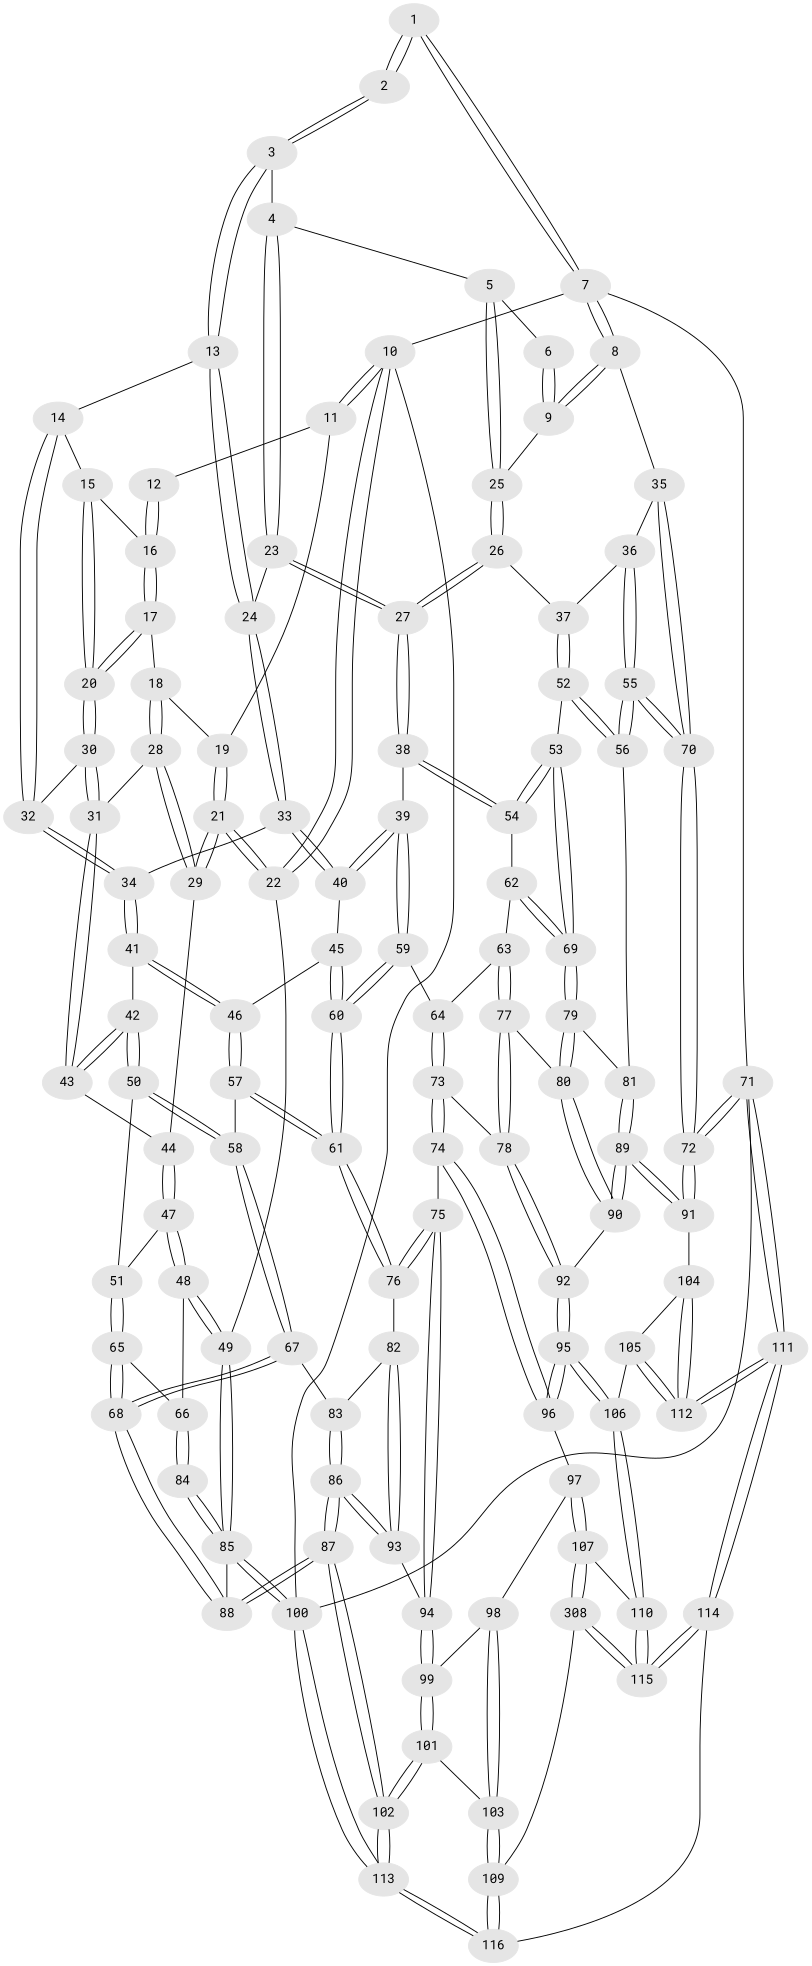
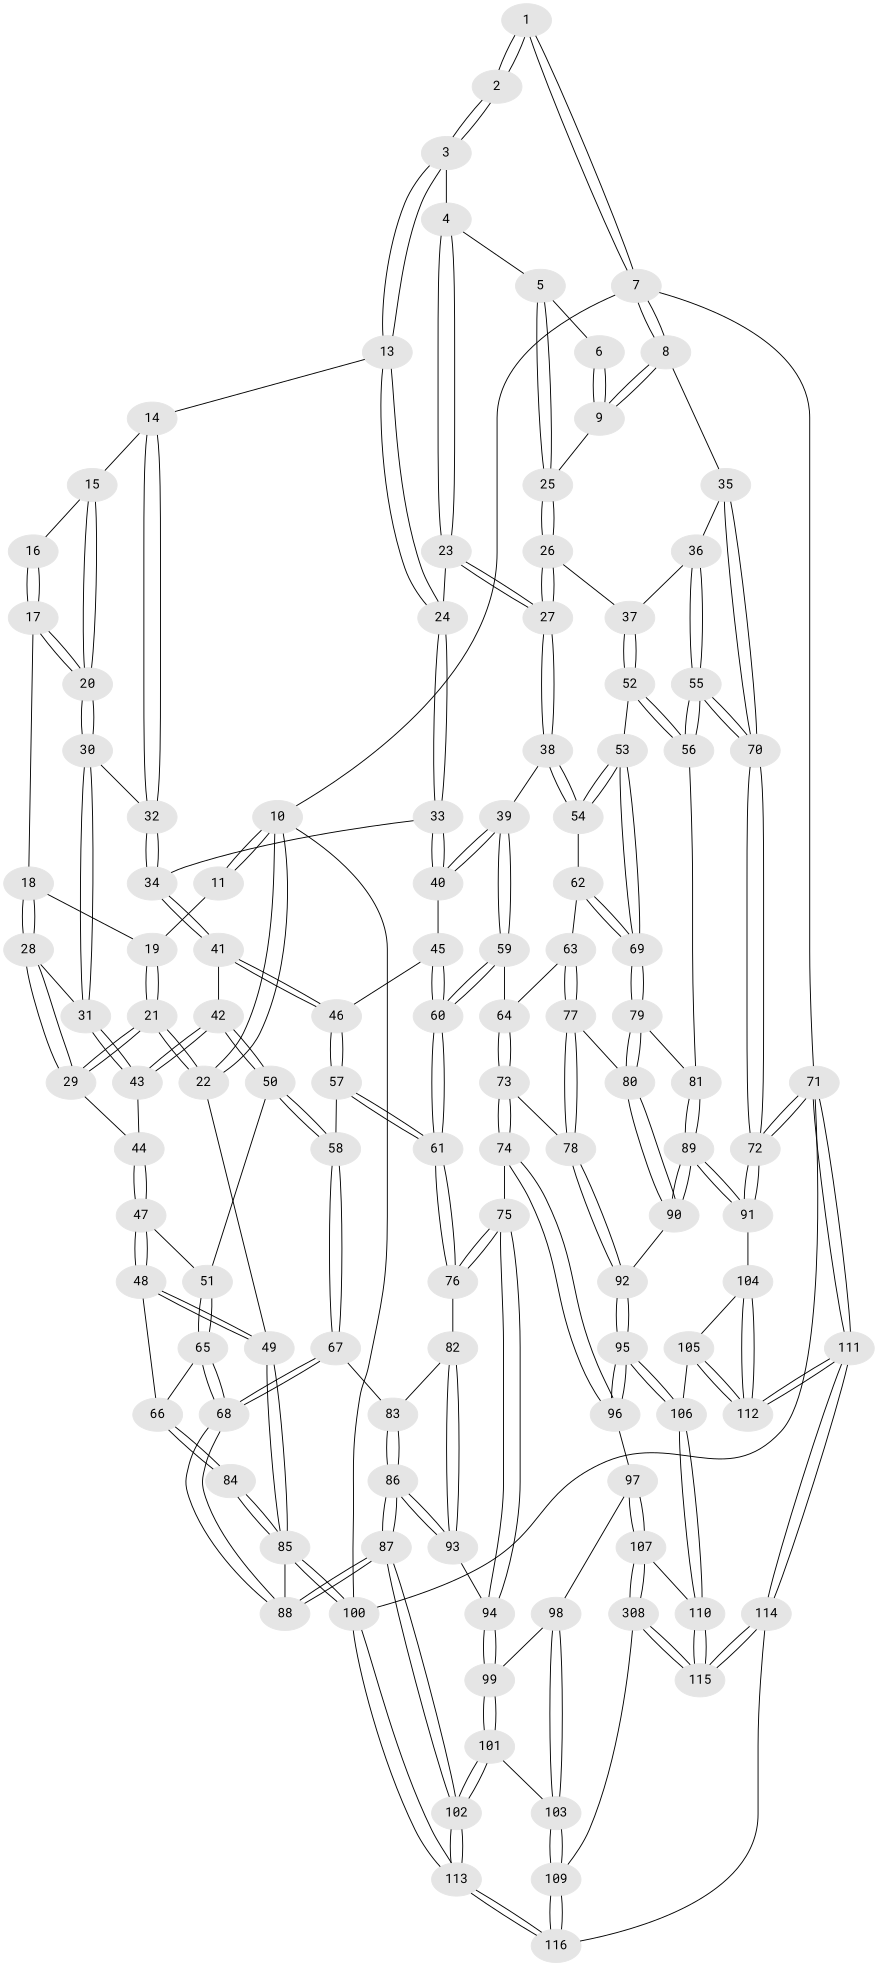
  graph {
    fontname="Roboto Mono"
    node [color=gray90 fontname="Roboto Mono" style=filled]
    edge [fontname="Roboto Mono"]
    1
    2
    7
    3
    8
    10
    71
    4
    13
    5
    23
    14
    24
    6
    25
    27
    9
    26
    35
    11
    22
    100
    72
    111
    36
    70
-   12
    19
    49
    113
    16
    21
    17
    15
    32
    33
    20
    34
    30
    18
    28
    29
    31
    44
    85
    38
    40
    37
    52
    39
    54
    43
    47
    41
    45
    42
    46
    55
    56
    53
    59
    62
    60
    64
    50
    57
    51
    58
    48
    61
    66
    65
    84
    88
    67
    68
    69
    81
    79
    63
    89
    76
    83
    73
    82
    77
    78
    80
    74
    86
    91
    112
    114
    104
    75
    96
    92
    94
    97
    99
    93
    90
    95
    87
    102
    105
    106
    101
    110
    98
    107
    103
    n113 [label=308]
    109
    116
    115
    1 -- 2
    1 -- 2
    1 -- 7
    1 -- 7
    2 -- 3
    2 -- 3
    7 -- 8
    7 -- 8
    7 -- 10
    7 -- 71
    3 -- 4
    3 -- 13
    3 -- 13
    8 -- 9
    8 -- 9
    8 -- 35
    10 -- 11
    10 -- 11
    10 -- 22
    10 -- 22
    10 -- 100
    71 -- 100
    71 -- 72
    71 -- 72
    71 -- 111
    71 -- 111
    4 -- 5
    4 -- 23
    4 -- 23
    13 -- 14
    13 -- 24
    13 -- 24
    5 -- 6
    5 -- 25
    5 -- 25
    23 -- 24
    23 -- 27
    23 -- 27
    14 -- 15
    14 -- 32
    14 -- 32
    24 -- 33
    24 -- 33
    6 -- 9
    6 -- 9
    25 -- 26
    25 -- 26
    27 -- 38
    27 -- 38
    9 -- 25
    26 -- 27
    26 -- 27
    26 -- 37
    35 -- 36
    35 -- 70
    35 -- 70
-   11 -- 12
    11 -- 19
    22 -- 49
    100 -- 113
    100 -- 113
    72 -- 91
    72 -- 91
    111 -- 112
    111 -- 112
    111 -- 114
    111 -- 114
    36 -- 37
    36 -- 55
    36 -- 55
    70 -- 72
    70 -- 72
-   12 -- 16
-   12 -- 16
    19 -- 21
    19 -- 21
    49 -- 85
    49 -- 85
    113 -- 116
    113 -- 116
    16 -- 17
    16 -- 17
    21 -- 22
    21 -- 22
    21 -- 29
    21 -- 29
    17 -- 20
    17 -- 20
    17 -- 18
    15 -- 16
    15 -- 20
    15 -- 20
    32 -- 34
    32 -- 34
    33 -- 34
    33 -- 40
    33 -- 40
    20 -- 30
    20 -- 30
    34 -- 41
    34 -- 41
    30 -- 32
    30 -- 31
    30 -- 31
    18 -- 19
    18 -- 28
    18 -- 28
    28 -- 29
    28 -- 29
    28 -- 31
    29 -- 44
    31 -- 43
    31 -- 43
    44 -- 47
    44 -- 47
    85 -- 100
    85 -- 100
    85 -- 88
    38 -- 39
    38 -- 54
    38 -- 54
    40 -- 45
    37 -- 52
    37 -- 52
    52 -- 56
    52 -- 56
    52 -- 53
    39 -- 40
    39 -- 40
    39 -- 59
    39 -- 59
    54 -- 62
    43 -- 44
    47 -- 51
    47 -- 48
    47 -- 48
    41 -- 42
    41 -- 46
    41 -- 46
    45 -- 46
    45 -- 60
    45 -- 60
    42 -- 43
    42 -- 43
    42 -- 50
    42 -- 50
    46 -- 57
    46 -- 57
    55 -- 70
    55 -- 70
    55 -- 56
    55 -- 56
    56 -- 81
    53 -- 54
    53 -- 54
    53 -- 69
    53 -- 69
    59 -- 60
    59 -- 60
    59 -- 64
    62 -- 69
    62 -- 69
    62 -- 63
    60 -- 61
    60 -- 61
    64 -- 73
    64 -- 73
    50 -- 51
    50 -- 58
    50 -- 58
    57 -- 58
    57 -- 61
    57 -- 61
    51 -- 65
    51 -- 65
    58 -- 67
    58 -- 67
    48 -- 49
    48 -- 49
    48 -- 66
    61 -- 76
    61 -- 76
    66 -- 84
    66 -- 84
    65 -- 66
    65 -- 68
    65 -- 68
    84 -- 85
    84 -- 85
    67 -- 68
    67 -- 68
    67 -- 83
    68 -- 88
    68 -- 88
    69 -- 79
    69 -- 79
    81 -- 89
    81 -- 89
    79 -- 81
    79 -- 80
    79 -- 80
    63 -- 64
    63 -- 77
    63 -- 77
    89 -- 91
    89 -- 91
    89 -- 90
    89 -- 90
    76 -- 82
    83 -- 86
    83 -- 86
    73 -- 78
    73 -- 74
    73 -- 74
    82 -- 83
    82 -- 93
    82 -- 93
    77 -- 78
    77 -- 78
    77 -- 80
    78 -- 92
    78 -- 92
    80 -- 90
    80 -- 90
    74 -- 75
    74 -- 96
    74 -- 96
    86 -- 93
    86 -- 93
    86 -- 87
    86 -- 87
    91 -- 104
    114 -- 116
    114 -- 115
    114 -- 115
    104 -- 112
    104 -- 112
    104 -- 105
    75 -- 76
    75 -- 76
    75 -- 94
    75 -- 94
    96 -- 97
    92 -- 95
    92 -- 95
    94 -- 99
    94 -- 99
    97 -- 98
    97 -- 107
    97 -- 107
    99 -- 101
    99 -- 101
    93 -- 94
    90 -- 92
    95 -- 96
    95 -- 96
    95 -- 106
    95 -- 106
    87 -- 88
    87 -- 88
    87 -- 102
    87 -- 102
    102 -- 113
    102 -- 113
    105 -- 112
    105 -- 112
    105 -- 106
    106 -- 110
    106 -- 110
    101 -- 102
    101 -- 102
    101 -- 103
    110 -- 115
    110 -- 115
    98 -- 99
    98 -- 103
    98 -- 103
    107 -- 110
    107 -- n113
    107 -- n113
    103 -- 109
    103 -- 109
    n113 -- 109
    n113 -- 115
    n113 -- 115
    109 -- 116
    109 -- 116
  }
